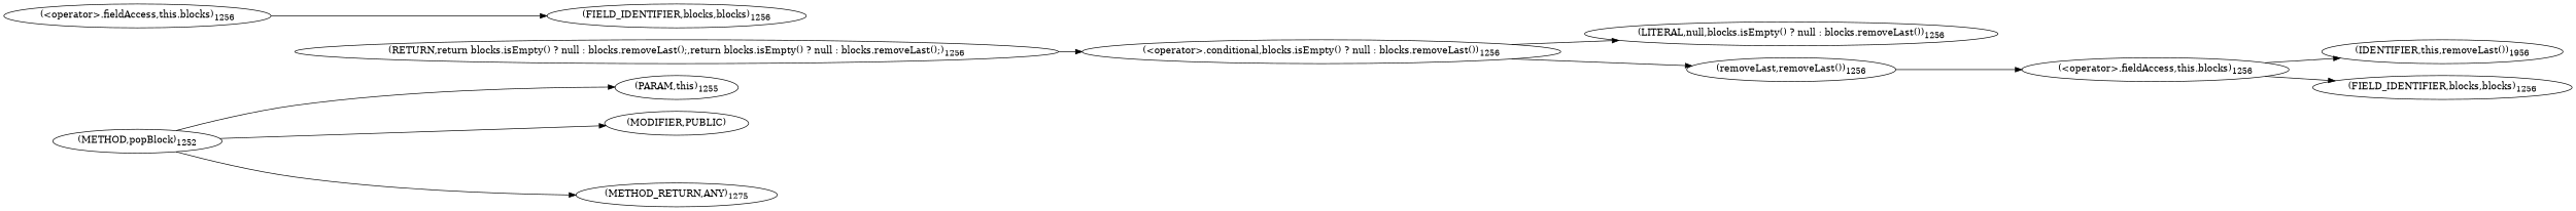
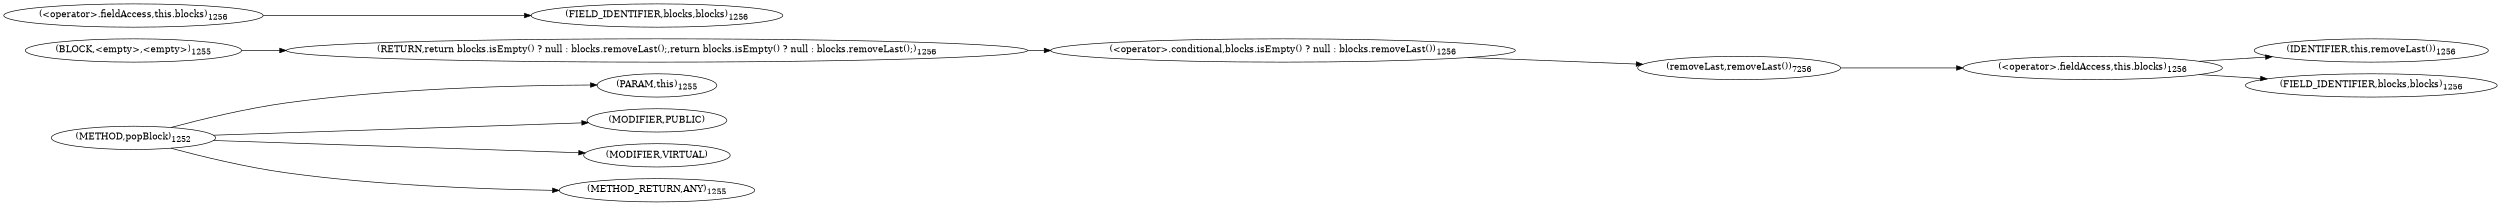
  digraph {
    rankdir=LR
    n1 [label=<(METHOD,popBlock)<SUB>1252</SUB>>]
    n2 [label=<(PARAM,this)<SUB>1255</SUB>>]
    n3 [label=<(MODIFIER,PUBLIC)>]
-   n5 [label=<(METHOD_RETURN,ANY)<SUB>1275</SUB>>]
+   n4 [label=<(MODIFIER,VIRTUAL)>]
+   n5 [label=<(METHOD_RETURN,ANY)<SUB>1255</SUB>>]
+   n6 [label=<(BLOCK,&lt;empty&gt;,&lt;empty&gt;)<SUB>1255</SUB>>]
    n7 [label=<(RETURN,return blocks.isEmpty() ? null : blocks.removeLast();,return blocks.isEmpty() ? null : blocks.removeLast();)<SUB>1256</SUB>>]
    n8 [label=<(&lt;operator&gt;.conditional,blocks.isEmpty() ? null : blocks.removeLast())<SUB>1256</SUB>>]
-   n9 [label=<(LITERAL,null,blocks.isEmpty() ? null : blocks.removeLast())<SUB>1256</SUB>>]
-   n10 [label=<(removeLast,removeLast())<SUB>1256</SUB>>]
+   n10 [label=<(removeLast,removeLast())<SUB>7256</SUB>>]
    n11 [label=<(&lt;operator&gt;.fieldAccess,this.blocks)<SUB>1256</SUB>>]
    n12 [label=<(&lt;operator&gt;.fieldAccess,this.blocks)<SUB>1256</SUB>>]
    n13 [label=<(FIELD_IDENTIFIER,blocks,blocks)<SUB>1256</SUB>>]
-   n14 [label=<(IDENTIFIER,this,removeLast())<SUB>1956</SUB>>]
+   n14 [label=<(IDENTIFIER,this,removeLast())<SUB>1256</SUB>>]
    n15 [label=<(FIELD_IDENTIFIER,blocks,blocks)<SUB>1256</SUB>>]
    n1 -> n2
    n1 -> n3
+   n1 -> n4
    n1 -> n5
+   n6 -> n7
    n7 -> n8
-   n8 -> n9
    n8 -> n10
    n10 -> n11
    n11 -> n14
    n11 -> n15
    n12 -> n13
  }
